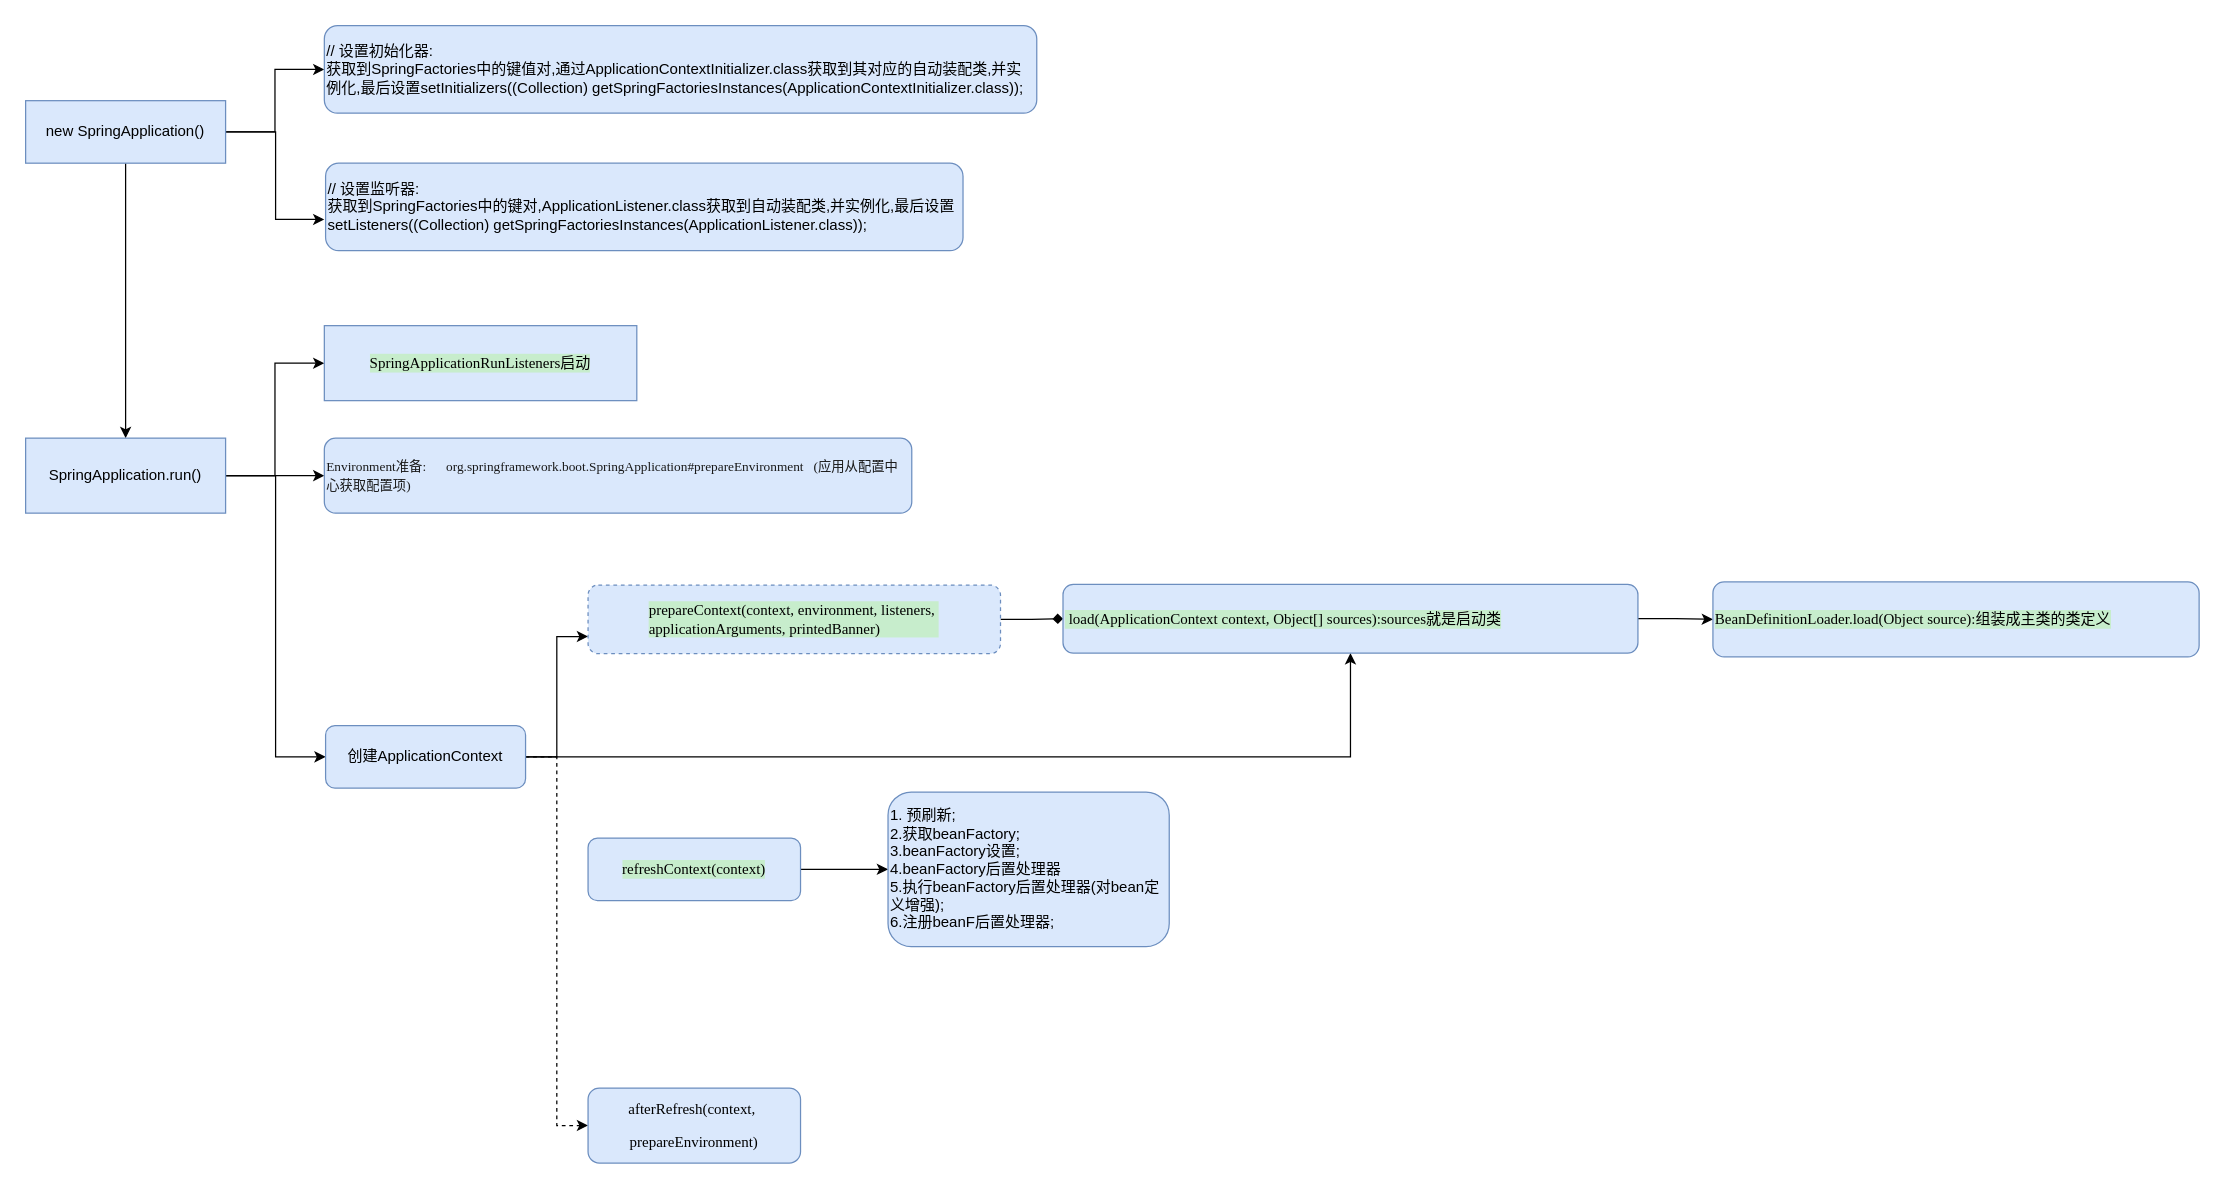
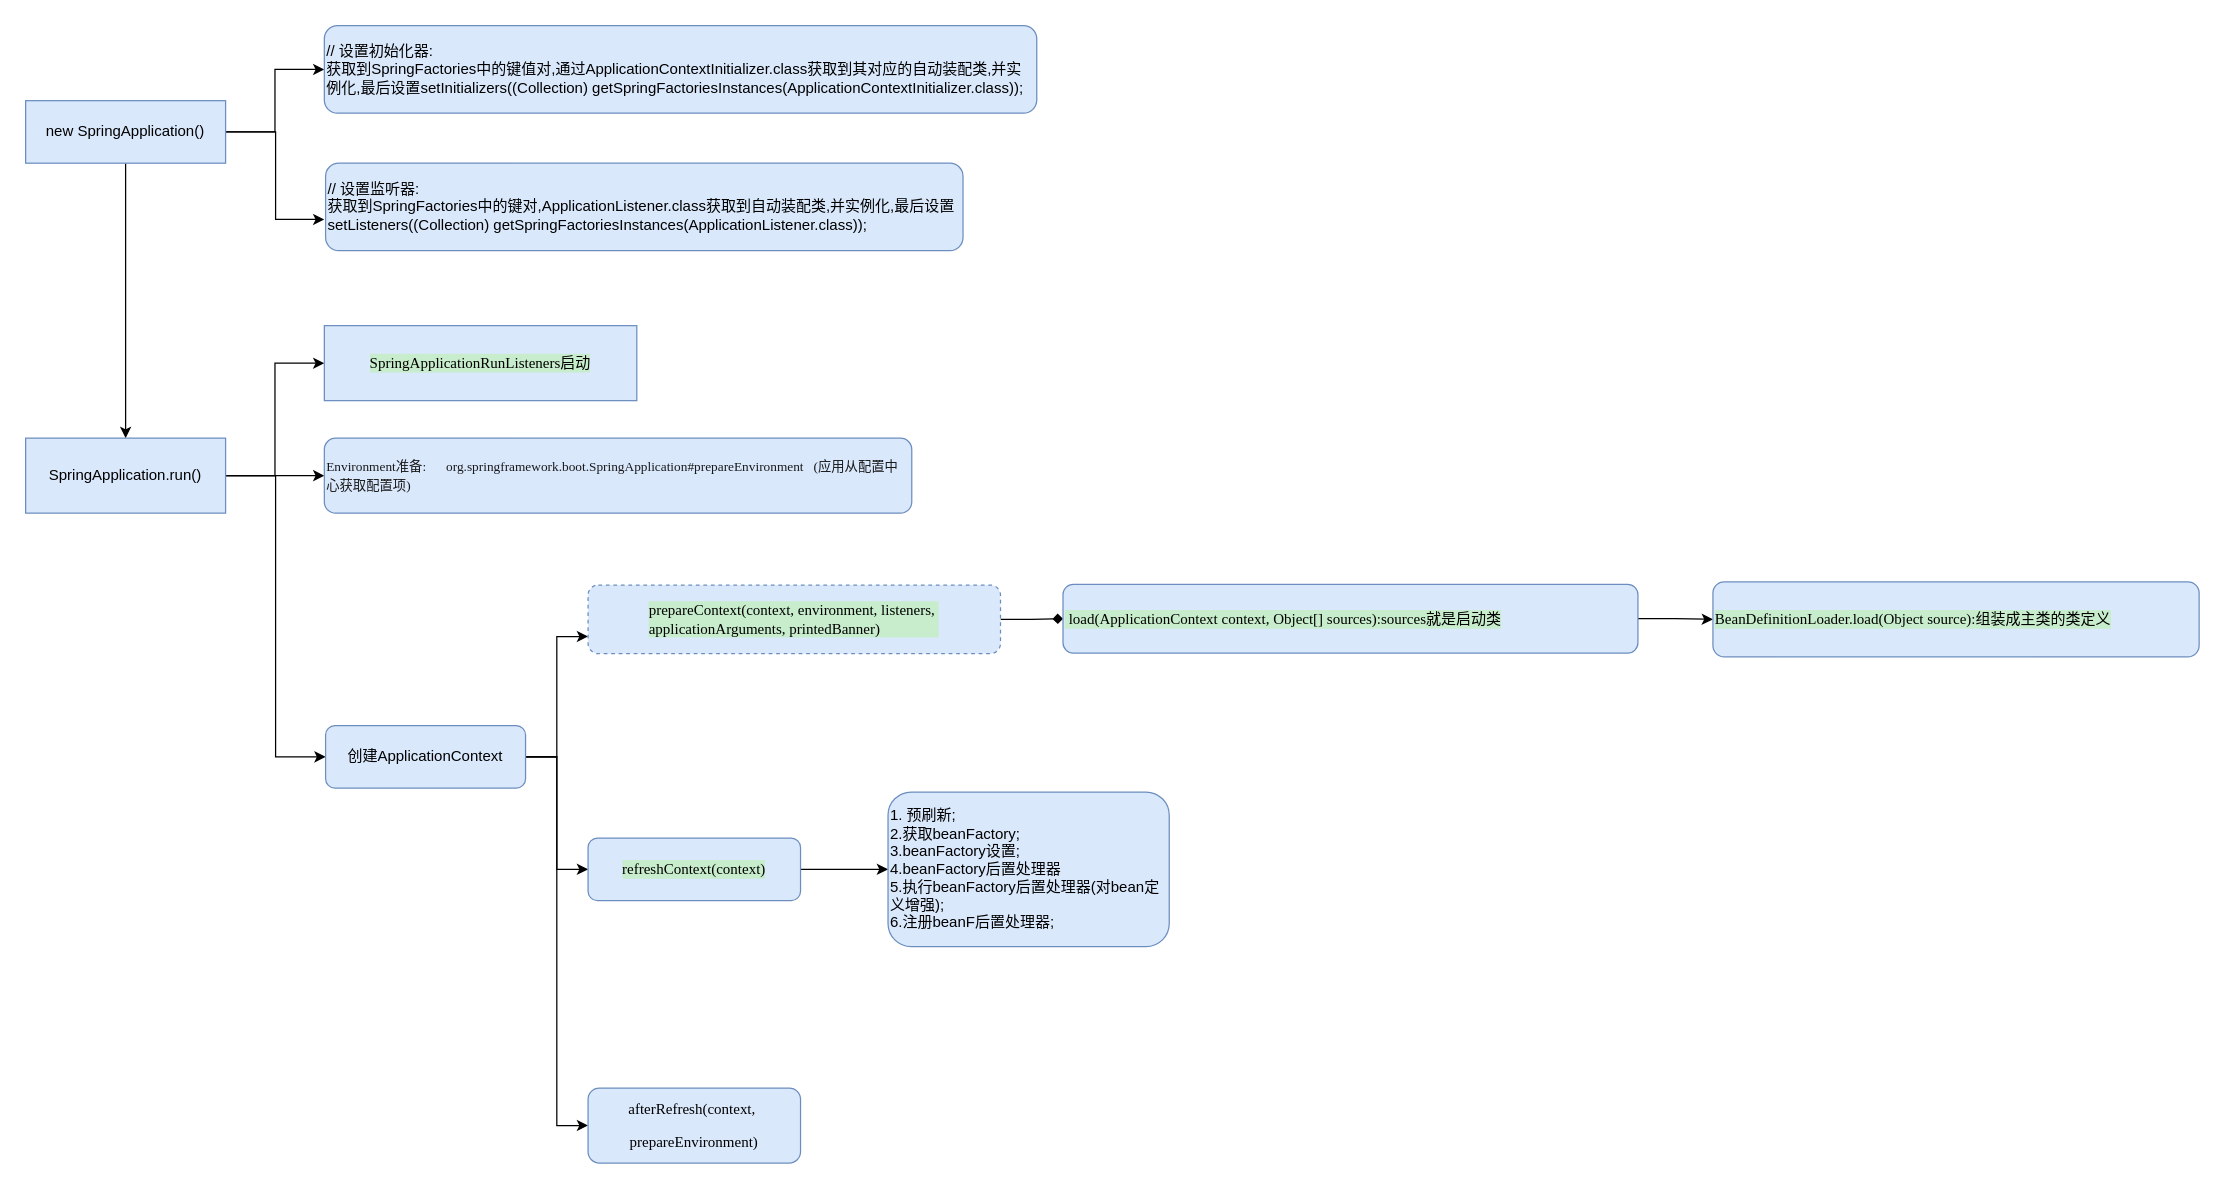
  <mxCell id="0" />
  <mxCell id="1" parent="0" />
  <mxCell id="2" style="edgeStyle=orthogonalEdgeStyle;rounded=0;orthogonalLoop=1;jettySize=auto;html=1;entryX=0.5;entryY=0;entryDx=0;entryDy=0;" parent="1" source="5" target="9" edge="1"><mxGeometry relative="1" as="geometry" /></mxCell>
  <mxCell id="3" style="edgeStyle=orthogonalEdgeStyle;rounded=0;orthogonalLoop=1;jettySize=auto;html=1;entryX=0;entryY=0.5;entryDx=0;entryDy=0;" parent="1" source="5" target="10" edge="1"><mxGeometry relative="1" as="geometry" /></mxCell>
  <mxCell id="4" style="edgeStyle=orthogonalEdgeStyle;rounded=0;orthogonalLoop=1;jettySize=auto;html=1;entryX=-0.002;entryY=0.643;entryDx=0;entryDy=0;entryPerimeter=0;" parent="1" source="5" target="11" edge="1"><mxGeometry relative="1" as="geometry" /></mxCell>
  <mxCell id="5" value="new SpringApplication()" style="rounded=0;whiteSpace=wrap;html=1;fillColor=#dae8fc;strokeColor=#6c8ebf;" parent="1" vertex="1"><mxGeometry x="20" y="80" width="160" height="50" as="geometry" /></mxCell>
  <mxCell id="6" style="edgeStyle=orthogonalEdgeStyle;rounded=0;orthogonalLoop=1;jettySize=auto;html=1;entryX=0;entryY=0.5;entryDx=0;entryDy=0;" parent="1" source="9" target="12" edge="1"><mxGeometry relative="1" as="geometry" /></mxCell>
  <mxCell id="7" style="edgeStyle=orthogonalEdgeStyle;rounded=0;orthogonalLoop=1;jettySize=auto;html=1;entryX=0;entryY=0.5;entryDx=0;entryDy=0;" parent="1" source="9" target="13" edge="1"><mxGeometry relative="1" as="geometry" /></mxCell>
  <mxCell id="8" style="edgeStyle=orthogonalEdgeStyle;rounded=0;orthogonalLoop=1;jettySize=auto;html=1;entryX=0;entryY=0.5;entryDx=0;entryDy=0;" parent="1" source="9" target="17" edge="1"><mxGeometry relative="1" as="geometry" /></mxCell>
  <mxCell id="9" value="SpringApplication.run()" style="rounded=0;whiteSpace=wrap;html=1;fillColor=#dae8fc;strokeColor=#6c8ebf;" parent="1" vertex="1"><mxGeometry x="20" y="350" width="160" height="60" as="geometry" /></mxCell>
  <mxCell id="10" value="&lt;div&gt;// 设置初始化器:&amp;nbsp;&lt;/div&gt;&lt;div&gt;获取到SpringFactories中的键值对,通过ApplicationContextInitializer.class获取到其对应的自动装配类,并实例化,最后设置&lt;span style=&quot;background-color: initial;&quot;&gt;setInitializers((Collection) getSpringFactoriesInstances(ApplicationContextInitializer.class));&lt;/span&gt;&lt;/div&gt;" style="rounded=1;whiteSpace=wrap;html=1;fillColor=#dae8fc;strokeColor=#6c8ebf;align=left;" parent="1" vertex="1"><mxGeometry x="259" y="20" width="570" height="70" as="geometry" /></mxCell>
  <mxCell id="11" value="&lt;div&gt;// 设置监听器:&amp;nbsp;&lt;/div&gt;&lt;div&gt;获取到SpringFactories中的键对,ApplicationListener.class获取到自动装配类,并实例化,最后设置&lt;span style=&quot;background-color: initial;&quot;&gt;setListeners((Collection) getSpringFactoriesInstances(ApplicationListener.class));&lt;/span&gt;&lt;/div&gt;" style="rounded=1;whiteSpace=wrap;html=1;fillColor=#dae8fc;strokeColor=#6c8ebf;align=left;" parent="1" vertex="1"><mxGeometry x="260" y="130" width="510" height="70" as="geometry" /></mxCell>
  <mxCell id="12" value="&lt;pre style=&quot;background-color: rgb(199, 237, 204); font-family: Consolas; font-size: 9pt;&quot;&gt;SpringApplicationRunListeners启动&lt;/pre&gt;" style="whiteSpace=wrap;html=1;fillColor=#dae8fc;strokeColor=#6c8ebf;rounded=0;" parent="1" vertex="1"><mxGeometry x="259" y="260" width="250" height="60" as="geometry" /></mxCell>
  <mxCell id="13" value="&lt;span style=&quot;color: rgb(25, 25, 25); font-family: &amp;quot;Microsoft YaHei&amp;quot;; font-size: 10.667px;&quot;&gt;Environment准备:&amp;nbsp; &amp;nbsp; &amp;nbsp;&amp;nbsp;&lt;/span&gt;&lt;font face=&quot;Microsoft YaHei&quot; color=&quot;#191919&quot;&gt;&lt;span style=&quot;font-size: 10.667px;&quot;&gt;org.springframework.boot.SpringApplication#prepareEnvironment&amp;nbsp; &amp;nbsp;(应用从配置中心获取配置项)&lt;/span&gt;&lt;/font&gt;" style="rounded=1;whiteSpace=wrap;html=1;fillColor=#dae8fc;strokeColor=#6c8ebf;align=left;" parent="1" vertex="1"><mxGeometry x="259" y="350" width="470" height="60" as="geometry" /></mxCell>
  <mxCell id="14" style="edgeStyle=orthogonalEdgeStyle;rounded=0;orthogonalLoop=1;jettySize=auto;html=1;entryX=0;entryY=0.75;entryDx=0;entryDy=0;" parent="1" source="17" target="19" edge="1"><mxGeometry relative="1" as="geometry" /></mxCell>
- <mxCell id="15" style="edgeStyle=orthogonalEdgeStyle;rounded=0;orthogonalLoop=1;jettySize=auto;html=1;" parent="1" source="17" target="24" edge="1"><mxGeometry relative="1" as="geometry" /></mxCell>
- <mxCell id="16" style="edgeStyle=orthogonalEdgeStyle;rounded=0;orthogonalLoop=1;jettySize=auto;html=1;entryX=0;entryY=0.5;entryDx=0;entryDy=0;dashed=1;" parent="1" source="17" target="22" edge="1"><mxGeometry relative="1" as="geometry" /></mxCell>
+ <mxCell id="15" style="edgeStyle=orthogonalEdgeStyle;rounded=0;orthogonalLoop=1;jettySize=auto;html=1;entryX=0;entryY=0.5;entryDx=0;entryDy=0;" parent="1" source="17" target="21" edge="1"><mxGeometry relative="1" as="geometry" /></mxCell>
+ <mxCell id="16" style="edgeStyle=orthogonalEdgeStyle;rounded=0;orthogonalLoop=1;jettySize=auto;html=1;entryX=0;entryY=0.5;entryDx=0;entryDy=0;" parent="1" source="17" target="22" edge="1"><mxGeometry relative="1" as="geometry" /></mxCell>
  <mxCell id="17" value="&lt;div&gt;&lt;span style=&quot;background-color: initial;&quot;&gt;创建ApplicationContext&lt;/span&gt;&lt;br&gt;&lt;/div&gt;" style="rounded=1;whiteSpace=wrap;html=1;fillColor=#dae8fc;strokeColor=#6c8ebf;" parent="1" vertex="1"><mxGeometry x="260" y="580" width="160" height="50" as="geometry" /></mxCell>
  <mxCell id="18" value="" style="edgeStyle=orthogonalEdgeStyle;rounded=0;orthogonalLoop=1;jettySize=auto;html=1;endArrow=diamond;" parent="1" source="19" target="24" edge="1"><mxGeometry relative="1" as="geometry" /></mxCell>
  <mxCell id="19" value="&lt;pre style=&quot;background-color: rgb(199, 237, 204);&quot;&gt;&lt;div style=&quot;text-align: left;&quot;&gt;&lt;span style=&quot;font-family: Consolas; white-space: normal;&quot;&gt;prepareContext(context, environment, listeners,&amp;nbsp;&lt;/span&gt;&lt;/div&gt;&lt;font face=&quot;Consolas&quot;&gt;&lt;div style=&quot;text-align: left;&quot;&gt;&lt;span style=&quot;white-space: normal;&quot;&gt;applicationArguments, printedBanner)&lt;/span&gt;&lt;/div&gt;&lt;/font&gt;&lt;/pre&gt;" style="rounded=1;whiteSpace=wrap;html=1;fillColor=#dae8fc;strokeColor=#6c8ebf;dashed=1;" parent="1" vertex="1"><mxGeometry x="470" y="467.5" width="330" height="55" as="geometry" /></mxCell>
  <mxCell id="20" value="" style="edgeStyle=orthogonalEdgeStyle;rounded=0;orthogonalLoop=1;jettySize=auto;html=1;" parent="1" source="21" target="26" edge="1"><mxGeometry relative="1" as="geometry" /></mxCell>
  <mxCell id="21" value="&lt;pre style=&quot;background-color: rgb(199, 237, 204); font-family: Consolas; font-size: 9pt;&quot;&gt;&lt;pre style=&quot;font-family: Consolas; font-size: 9pt;&quot;&gt;refreshContext(context)&lt;/pre&gt;&lt;/pre&gt;" style="rounded=1;whiteSpace=wrap;html=1;fillColor=#dae8fc;strokeColor=#6c8ebf;" parent="1" vertex="1"><mxGeometry x="470" y="670" width="170" height="50" as="geometry" /></mxCell>
  <mxCell id="22" value="&lt;pre style=&quot;border-color: var(--border-color); font-size: 9pt; font-family: Consolas;&quot;&gt;afterRefresh(context, &lt;/pre&gt;&lt;pre style=&quot;border-color: var(--border-color); font-size: 9pt; font-family: Consolas;&quot;&gt;prepareEnvironment)&lt;/pre&gt;" style="rounded=1;whiteSpace=wrap;html=1;fillColor=#dae8fc;strokeColor=#6c8ebf;" parent="1" vertex="1"><mxGeometry x="470" y="870" width="170" height="60" as="geometry" /></mxCell>
  <mxCell id="23" value="" style="edgeStyle=orthogonalEdgeStyle;rounded=0;orthogonalLoop=1;jettySize=auto;html=1;" parent="1" source="24" target="25" edge="1"><mxGeometry relative="1" as="geometry" /></mxCell>
  <mxCell id="24" value="&lt;pre style=&quot;background-color: rgb(199, 237, 204); font-family: Consolas; font-size: 9pt;&quot;&gt; load(ApplicationContext context, Object[] sources):sources就是启动类&lt;/pre&gt;" style="whiteSpace=wrap;html=1;fillColor=#dae8fc;strokeColor=#6c8ebf;rounded=1;align=left;" parent="1" vertex="1"><mxGeometry x="850" y="467" width="460" height="55" as="geometry" /></mxCell>
  <mxCell id="25" value="&lt;pre style=&quot;background-color: rgb(199, 237, 204); font-family: Consolas; font-size: 9pt;&quot;&gt;BeanDefinitionLoader.load(Object source):组装成主类的类定义&lt;/pre&gt;" style="whiteSpace=wrap;html=1;fillColor=#dae8fc;strokeColor=#6c8ebf;rounded=1;align=left;" parent="1" vertex="1"><mxGeometry x="1370" y="465" width="389" height="60" as="geometry" /></mxCell>
  <mxCell id="26" value="1. 预刷新;&lt;br&gt;2.获取beanFactory;&lt;br&gt;3.beanFactory设置;&lt;br&gt;4.beanFactory后置处理器&lt;br&gt;5.执行beanFactory后置处理器(对bean定义增强);&lt;br&gt;6.注册beanF后置处理器;&lt;br&gt;" style="whiteSpace=wrap;html=1;fillColor=#dae8fc;strokeColor=#6c8ebf;rounded=1;align=left;" parent="1" vertex="1"><mxGeometry x="710" y="633.13" width="225" height="123.75" as="geometry" /></mxCell>
